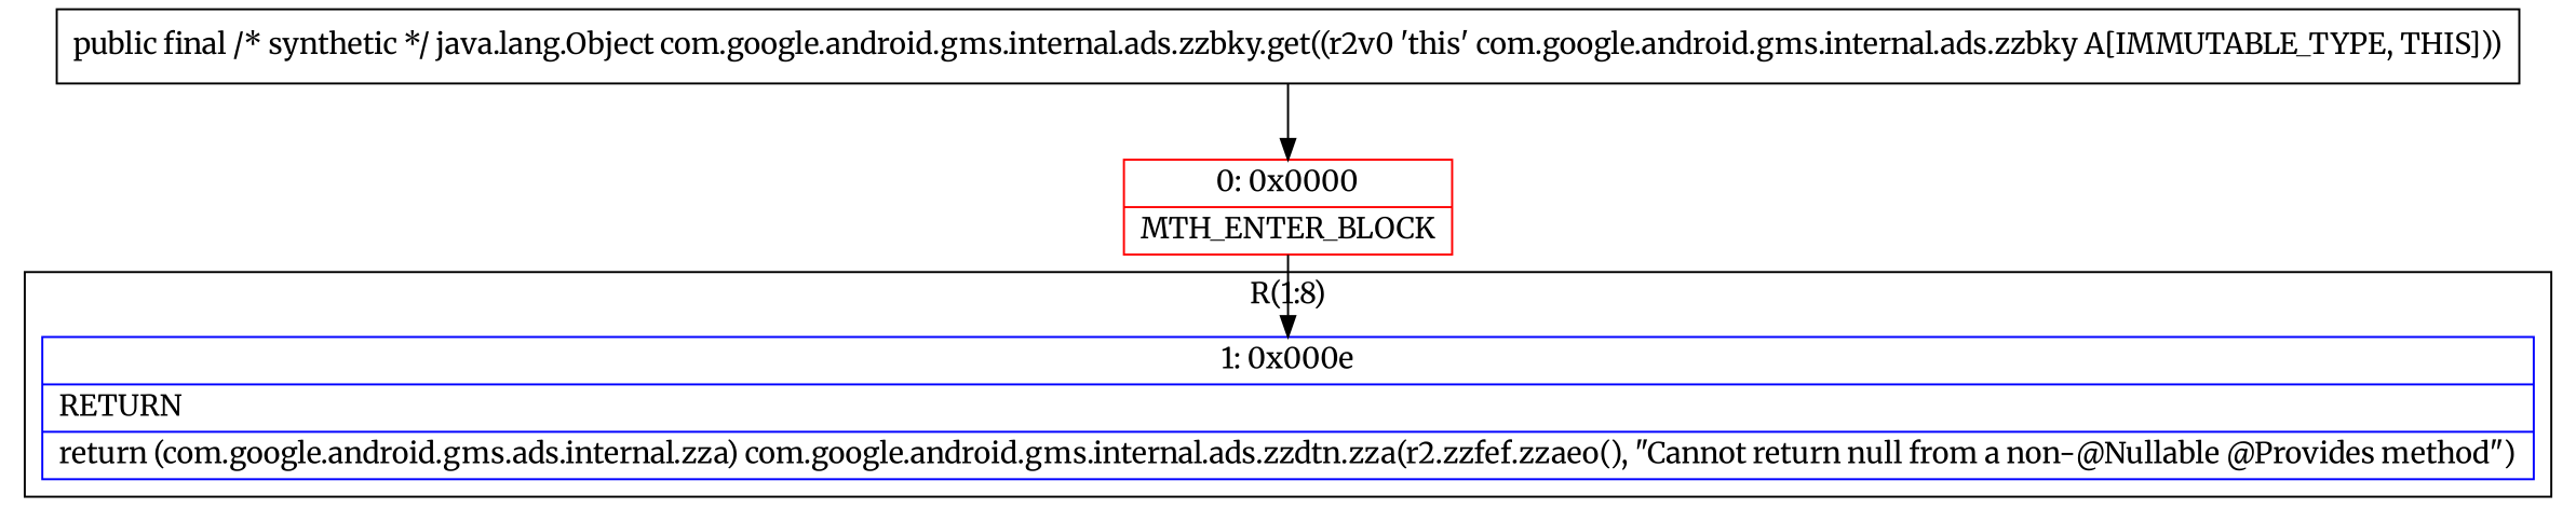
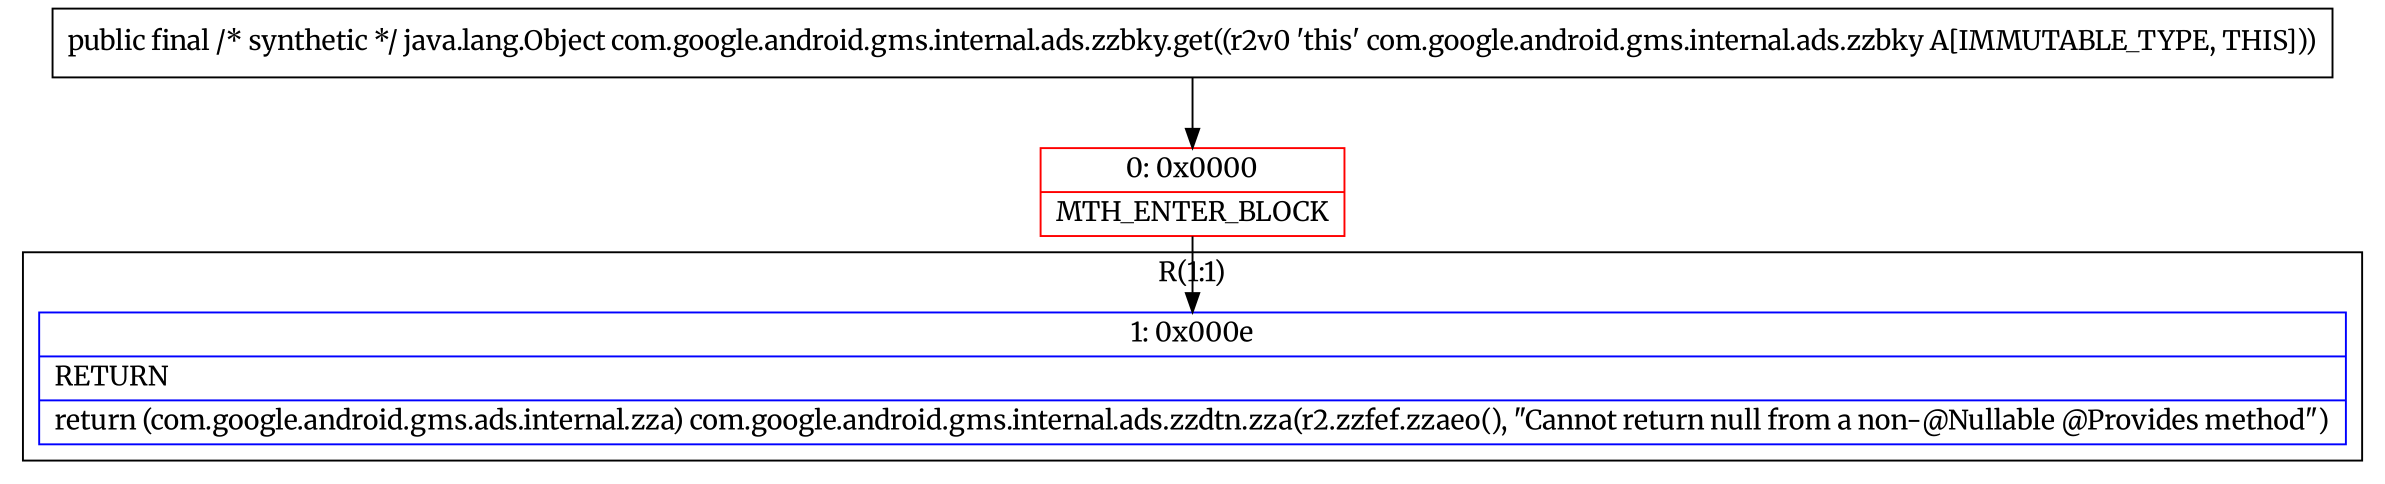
  digraph {
    fontname=Merriweather
    node [shape=record fontname=Merriweather]
    edge [fontname=Merriweather]
    n1 [color=blue label="{1\:\ 0x000e|RETURN\l|return (com.google.android.gms.ads.internal.zza) com.google.android.gms.internal.ads.zzdtn.zza(r2.zzfef.zzaeo(), \"Cannot return null from a non\-@Nullable @Provides method\")\l}"]
    n2 [color=red label="{0\:\ 0x0000|MTH_ENTER_BLOCK\l}"]
    n3 [label="{public final \/* synthetic *\/ java.lang.Object com.google.android.gms.internal.ads.zzbky.get((r2v0 'this' com.google.android.gms.internal.ads.zzbky A[IMMUTABLE_TYPE, THIS])) }"]
    subgraph cluster_1 {
-     label="R(1:8)"
+     label="R(1:1)"
      n1
    }
    n2 -> n1
    n3 -> n2
  }
